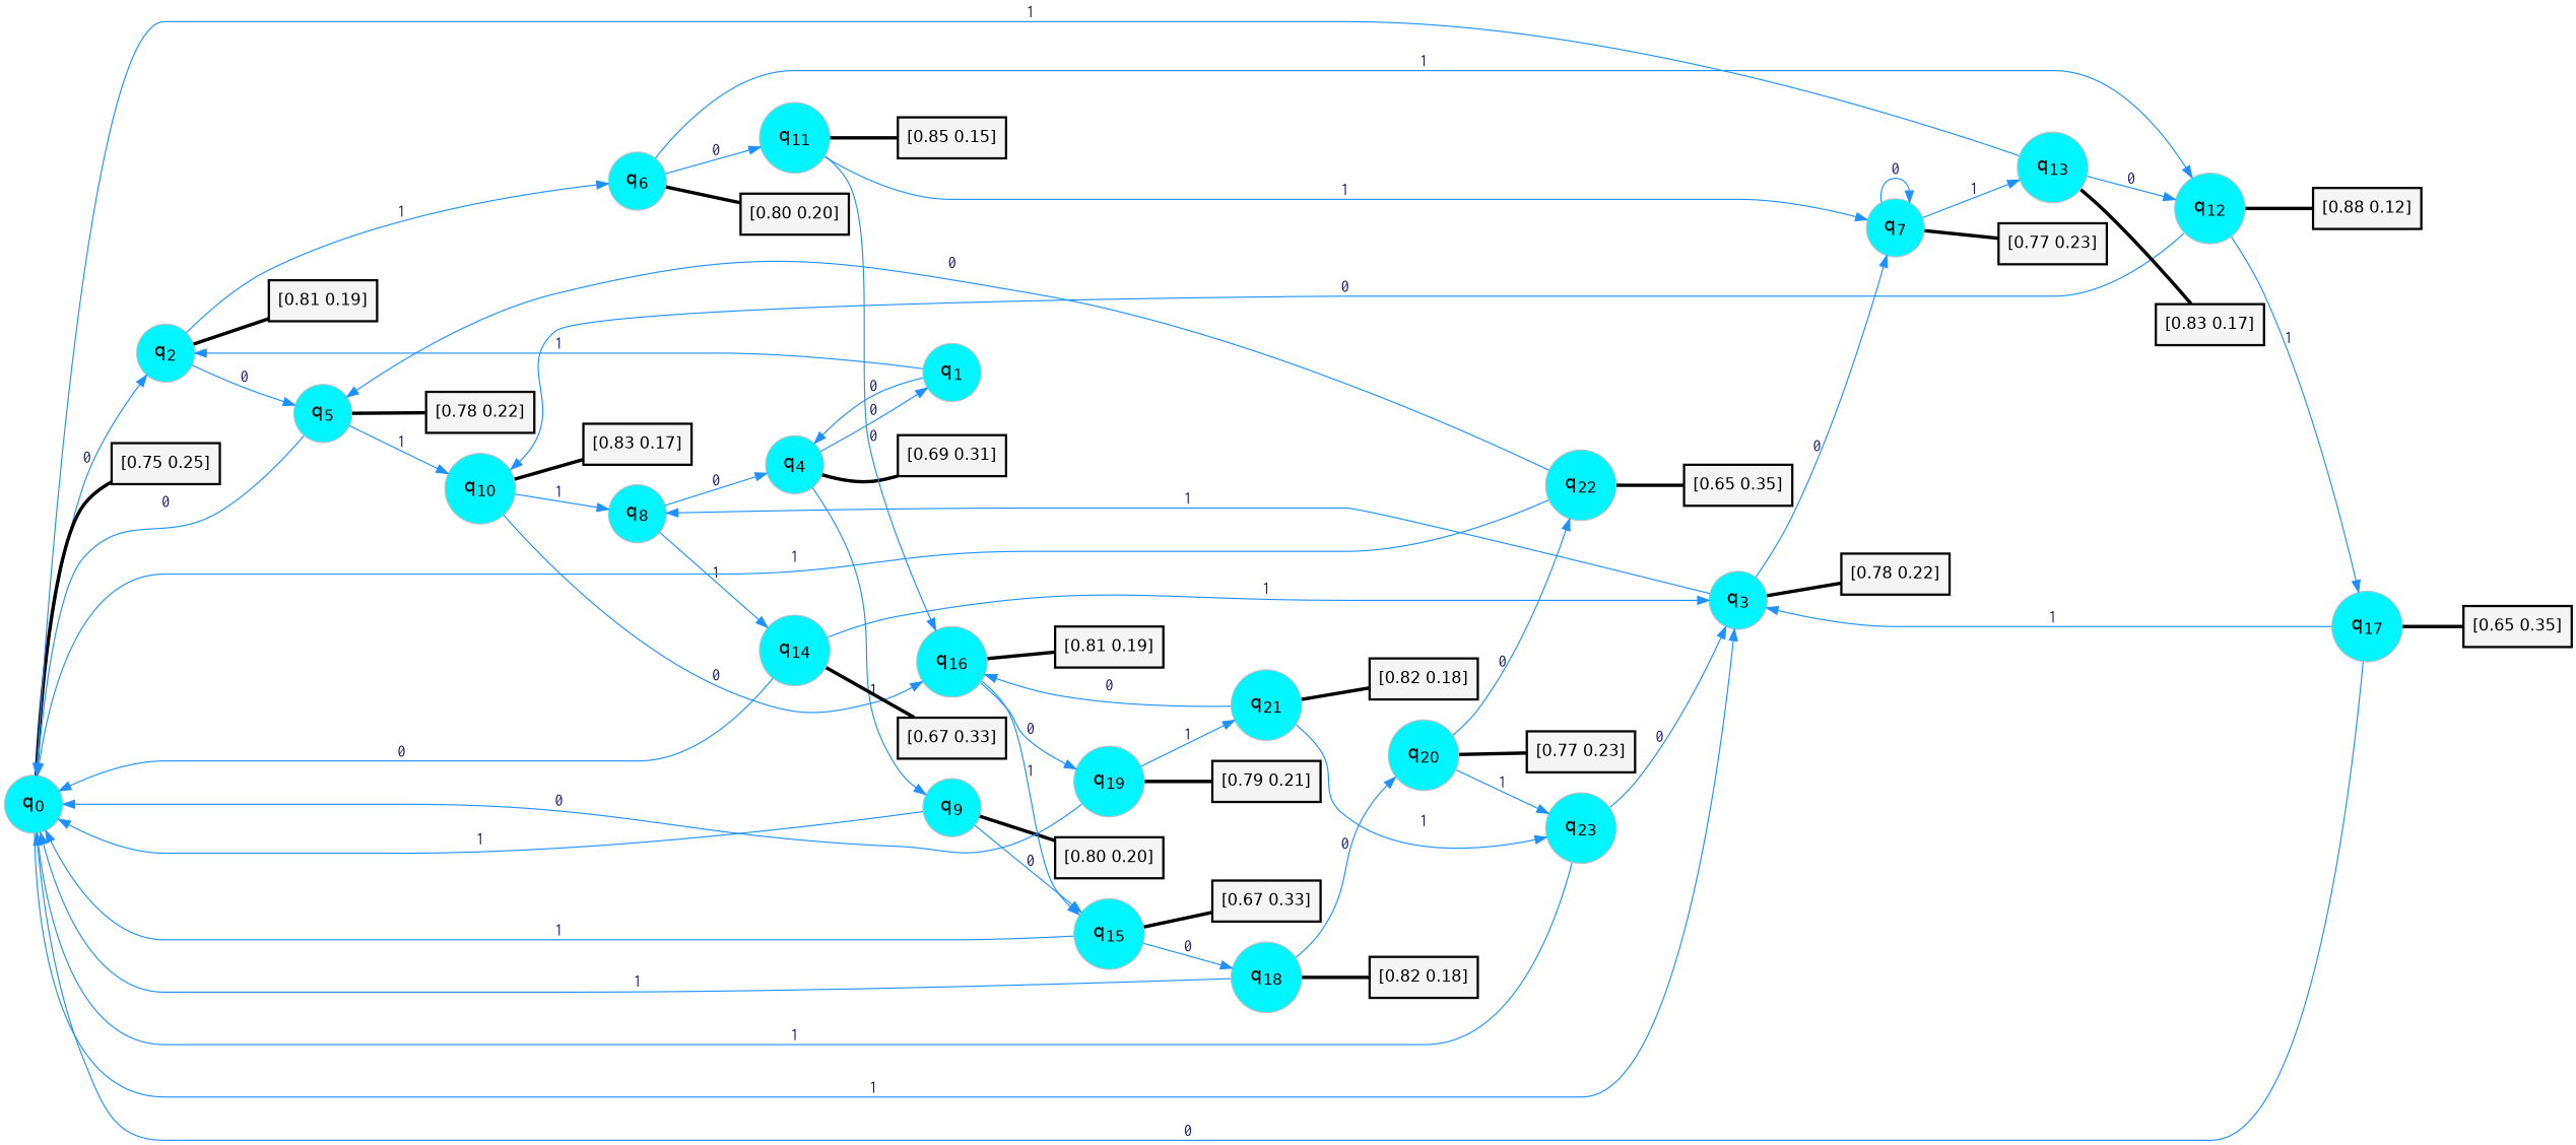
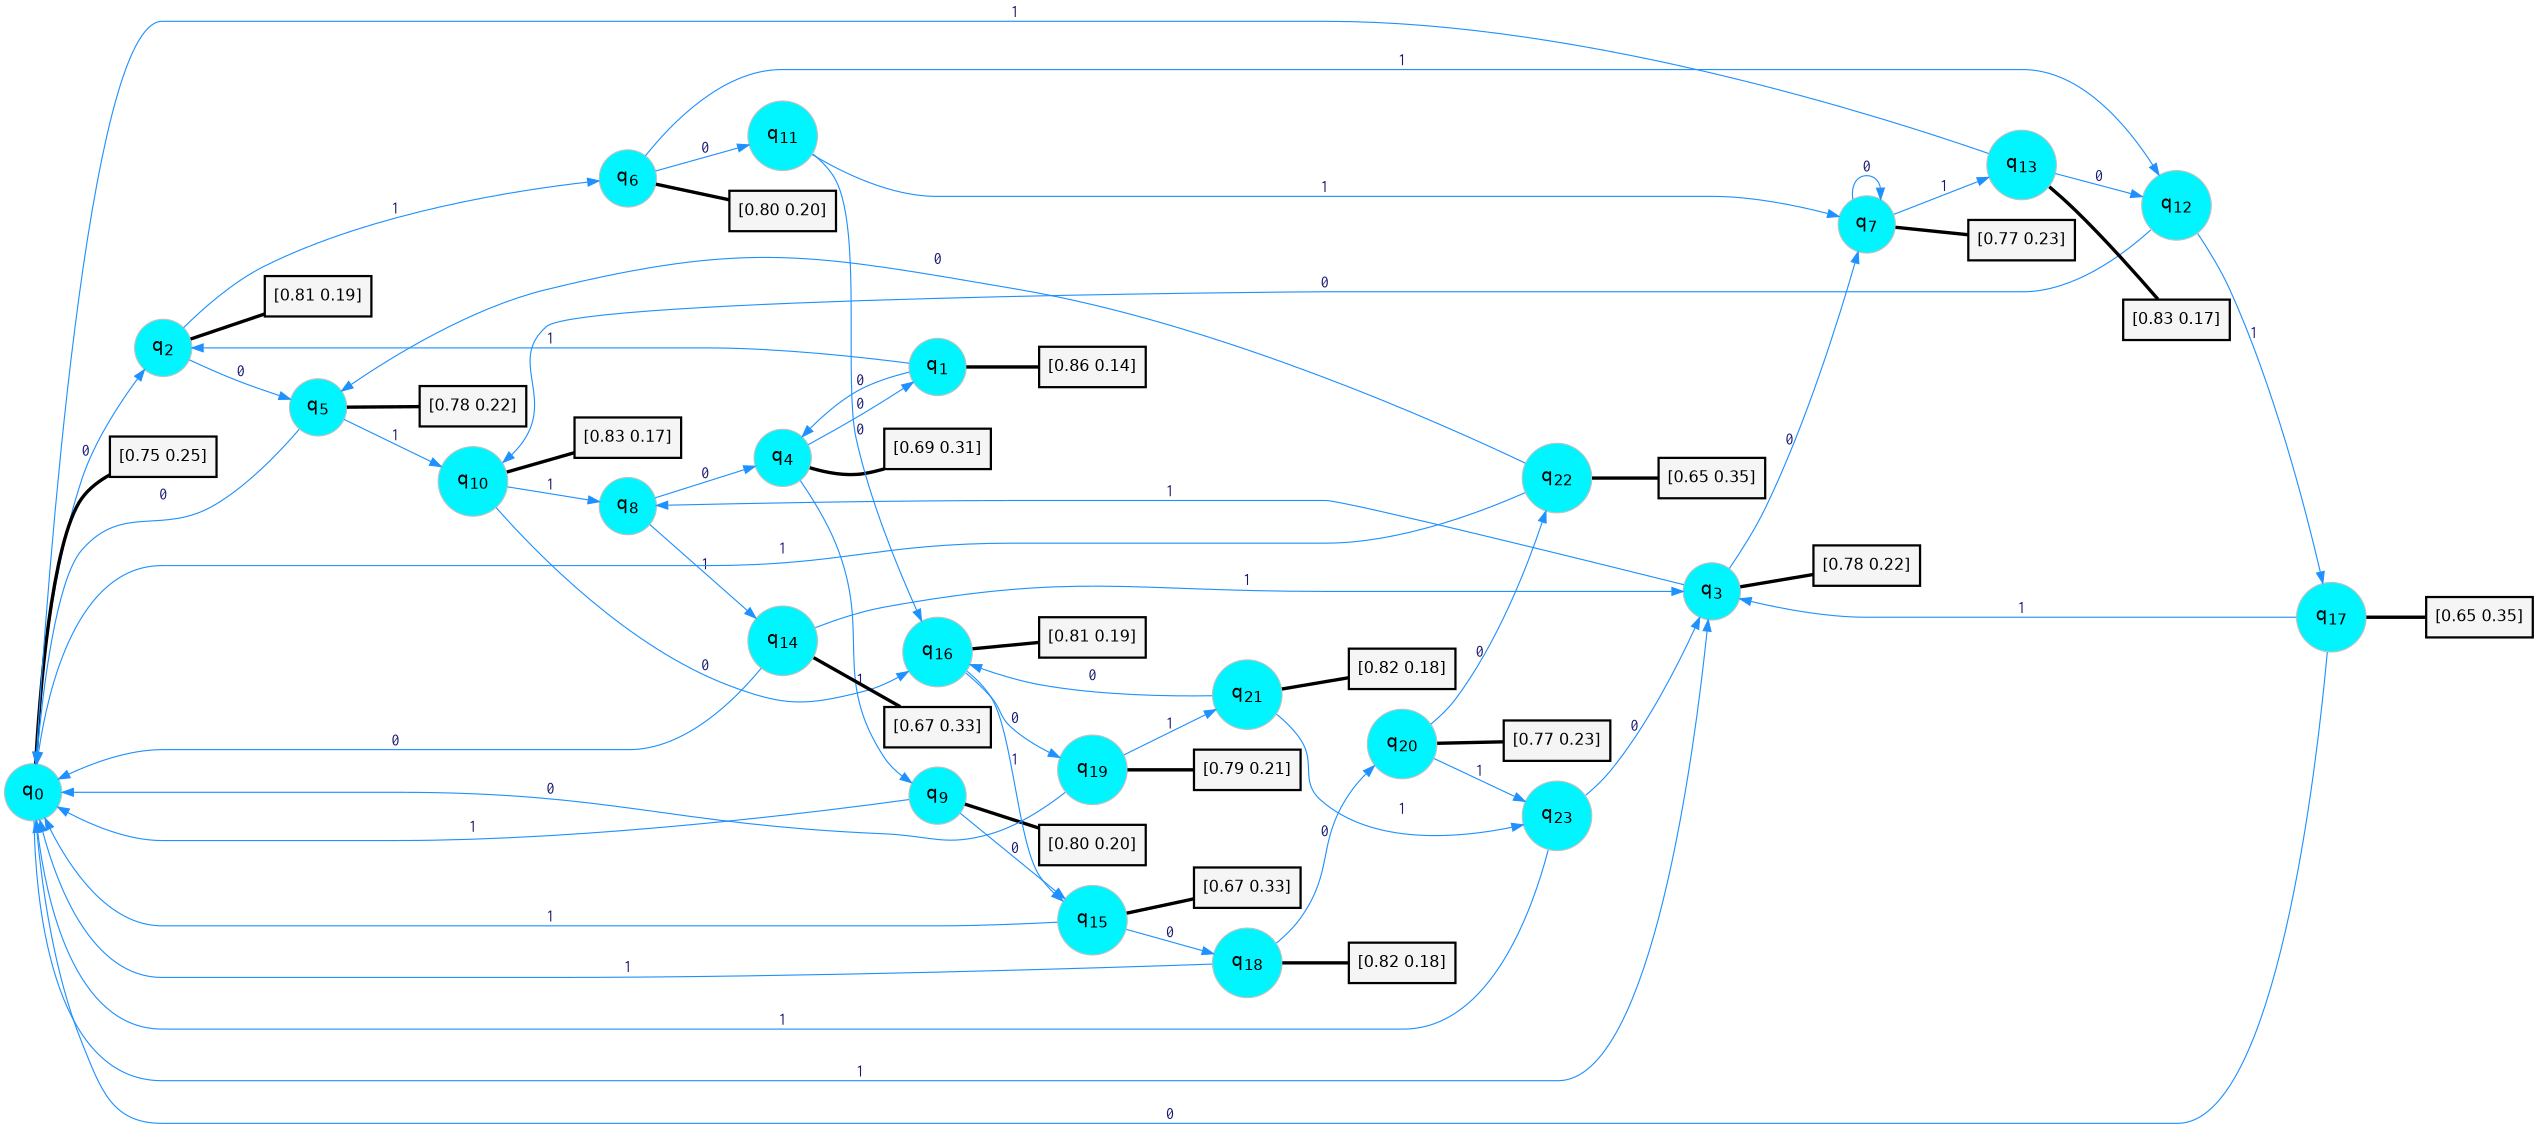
  digraph {
    rankdir=LR
    node [color=gray fillcolor=turquoise1 fontcolor=black fontname=Helvetica fontsize=16 fontweight=bold shape=circle style=filled]
    edge [arrowsize=1 color=dodgerblue1 fontcolor=midnightblue fontname=courier fontweight=bold penwidth=1 style=solid weight=20]
    n1 [label=<q<SUB>0</SUB>>]
    n2 [label=<q<SUB>2</SUB>>]
    n3 [label=<q<SUB>3</SUB>>]
    n4 [color=black fillcolor=whitesmoke fontsize=14 label="[0.75 0.25]" penwidth=2 shape=box]
    n5 [label=<q<SUB>5</SUB>>]
    n6 [label=<q<SUB>6</SUB>>]
    n7 [color=black fillcolor=whitesmoke fontsize=14 label="[0.81 0.19]" penwidth=2 shape=box]
    n8 [label=<q<SUB>7</SUB>>]
    n9 [label=<q<SUB>8</SUB>>]
    n10 [color=black fillcolor=whitesmoke fontsize=14 label="[0.78 0.22]" penwidth=2 shape=box]
    n11 [label=<q<SUB>1</SUB>>]
    n12 [label=<q<SUB>4</SUB>>]
+   n13 [color=black fillcolor=whitesmoke fontsize=14 label="[0.86 0.14]" penwidth=2 shape=box]
    n14 [label=<q<SUB>9</SUB>>]
    n15 [color=black fillcolor=whitesmoke fontsize=14 label="[0.69 0.31]" penwidth=2 shape=box]
    n16 [label=<q<SUB>10</SUB>>]
    n17 [color=black fillcolor=whitesmoke fontsize=14 label="[0.78 0.22]" penwidth=2 shape=box]
    n18 [label=<q<SUB>11</SUB>>]
    n19 [label=<q<SUB>12</SUB>>]
    n20 [color=black fillcolor=whitesmoke fontsize=14 label="[0.80 0.20]" penwidth=2 shape=box]
    n21 [label=<q<SUB>13</SUB>>]
    n22 [color=black fillcolor=whitesmoke fontsize=14 label="[0.77 0.23]" penwidth=2 shape=box]
    n23 [label=<q<SUB>14</SUB>>]
    n24 [label=<q<SUB>15</SUB>>]
    n25 [color=black fillcolor=whitesmoke fontsize=14 label="[0.80 0.20]" penwidth=2 shape=box]
    n26 [label=<q<SUB>16</SUB>>]
    n27 [color=black fillcolor=whitesmoke fontsize=14 label="[0.83 0.17]" penwidth=2 shape=box]
-   n28 [color=black fillcolor=whitesmoke fontsize=14 label="[0.85 0.15]" penwidth=2 shape=box]
    n29 [label=<q<SUB>17</SUB>>]
-   n30 [color=black fillcolor=whitesmoke fontsize=14 label="[0.88 0.12]" penwidth=2 shape=box]
    n31 [color=black fillcolor=whitesmoke fontsize=14 label="[0.83 0.17]" penwidth=2 shape=box]
    n32 [color=black fillcolor=whitesmoke fontsize=14 label="[0.67 0.33]" penwidth=2 shape=box]
    n33 [label=<q<SUB>18</SUB>>]
    n34 [color=black fillcolor=whitesmoke fontsize=14 label="[0.67 0.33]" penwidth=2 shape=box]
    n35 [label=<q<SUB>19</SUB>>]
    n36 [color=black fillcolor=whitesmoke fontsize=14 label="[0.81 0.19]" penwidth=2 shape=box]
    n37 [color=black fillcolor=whitesmoke fontsize=14 label="[0.65 0.35]" penwidth=2 shape=box]
    n38 [label=<q<SUB>20</SUB>>]
    n39 [color=black fillcolor=whitesmoke fontsize=14 label="[0.82 0.18]" penwidth=2 shape=box]
    n40 [label=<q<SUB>21</SUB>>]
    n41 [color=black fillcolor=whitesmoke fontsize=14 label="[0.79 0.21]" penwidth=2 shape=box]
    n42 [label=<q<SUB>22</SUB>>]
    n43 [label=<q<SUB>23</SUB>>]
    n44 [color=black fillcolor=whitesmoke fontsize=14 label="[0.77 0.23]" penwidth=2 shape=box]
    n45 [color=black fillcolor=whitesmoke fontsize=14 label="[0.82 0.18]" penwidth=2 shape=box]
    n46 [color=black fillcolor=whitesmoke fontsize=14 label="[0.65 0.35]" penwidth=2 shape=box]
    n1 -> n2 [label=0]
    n1 -> n3 [label=1]
    n1 -> n4 [arrowhead=none color=black penwidth=3]
    n2 -> n5 [label=0]
    n2 -> n6 [label=1]
    n2 -> n7 [arrowhead=none color=black penwidth=3]
    n3 -> n8 [label=0]
    n3 -> n9 [label=1]
    n3 -> n10 [arrowhead=none color=black penwidth=3]
    n5 -> n1 [label=0]
    n5 -> n16 [label=1]
    n5 -> n17 [arrowhead=none color=black penwidth=3]
    n6 -> n18 [label=0]
    n6 -> n19 [label=1]
    n6 -> n20 [arrowhead=none color=black penwidth=3]
    n8 -> n8 [label=0]
    n8 -> n21 [label=1]
    n8 -> n22 [arrowhead=none color=black penwidth=3]
    n9 -> n12 [label=0]
    n9 -> n23 [label=1]
    n11 -> n2 [label=1]
    n11 -> n12 [label=0]
+   n11 -> n13 [arrowhead=none color=black penwidth=3]
    n12 -> n11 [label=0]
    n12 -> n14 [label=1]
    n12 -> n15 [arrowhead=none color=black penwidth=3]
    n14 -> n1 [label=1]
    n14 -> n24 [label=0]
    n14 -> n25 [arrowhead=none color=black penwidth=3]
    n16 -> n9 [label=1]
    n16 -> n26 [label=0]
    n16 -> n27 [arrowhead=none color=black penwidth=3]
    n18 -> n8 [label=1]
    n18 -> n26 [label=0]
-   n18 -> n28 [arrowhead=none color=black penwidth=3]
    n19 -> n16 [label=0]
    n19 -> n29 [label=1]
-   n19 -> n30 [arrowhead=none color=black penwidth=3]
    n21 -> n1 [label=1]
    n21 -> n19 [label=0]
    n21 -> n31 [arrowhead=none color=black penwidth=3]
    n23 -> n1 [label=0]
    n23 -> n3 [label=1]
    n23 -> n32 [arrowhead=none color=black penwidth=3]
    n24 -> n1 [label=1]
    n24 -> n33 [label=0]
    n24 -> n34 [arrowhead=none color=black penwidth=3]
    n26 -> n24 [label=1]
    n26 -> n35 [label=0]
    n26 -> n36 [arrowhead=none color=black penwidth=3]
    n29 -> n1 [label=0]
    n29 -> n3 [label=1]
    n29 -> n37 [arrowhead=none color=black penwidth=3]
    n33 -> n1 [label=1]
    n33 -> n38 [label=0]
    n33 -> n39 [arrowhead=none color=black penwidth=3]
    n35 -> n1 [label=0]
    n35 -> n40 [label=1]
    n35 -> n41 [arrowhead=none color=black penwidth=3]
    n38 -> n42 [label=0]
    n38 -> n43 [label=1]
    n38 -> n44 [arrowhead=none color=black penwidth=3]
    n40 -> n26 [label=0]
    n40 -> n43 [label=1]
    n40 -> n45 [arrowhead=none color=black penwidth=3]
    n42 -> n1 [label=1]
    n42 -> n5 [label=0]
    n42 -> n46 [arrowhead=none color=black penwidth=3]
    n43 -> n1 [label=1]
    n43 -> n3 [label=0]
  }
